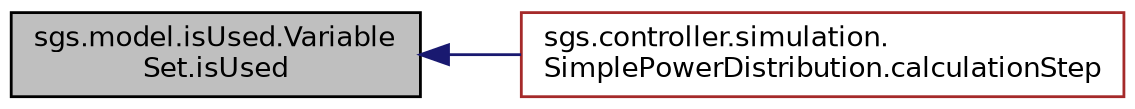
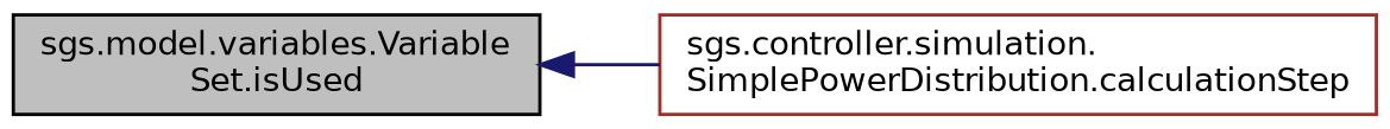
  digraph {
    rankdir=LR
    node [fontname=Helvetica fontsize=10 shape=record style=filled]
-   n1 [color=black fillcolor=grey75 fontcolor=black height=0.2 label="sgs.model.isUsed.Variable\lSet.isUsed" width=0.4]
+   n1 [color=black fillcolor=grey75 fontcolor=black height=0.2 label="sgs.model.variables.Variable\lSet.isUsed" width=0.4]
    n2 [color=brown fillcolor=white height=0.2 label="sgs.controller.simulation.\lSimplePowerDistribution.calculationStep" width=0.4]
    n1 -> n2 [color=midnightblue dir=back fontname=Helvetica fontsize=10 labelfontname=Helvetica labelfontsize=10 style=solid]
  }
